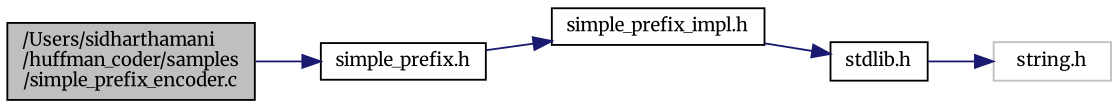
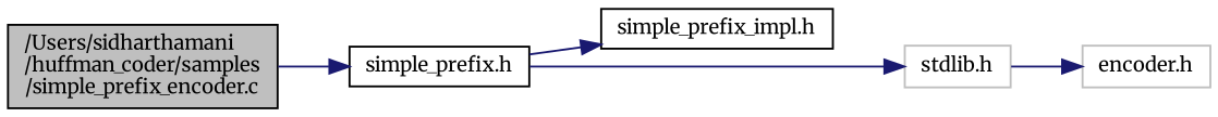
  digraph {
    fontname=Merriweather
    rankdir=LR
    node [color=black fillcolor=white fontname=Merriweather fontsize=10 shape=record style=filled]
    edge [color=midnightblue fontname=Merriweather fontsize=10 labelfontname=Helvetica labelfontsize=10 style=solid]
    n1 [fillcolor=grey75 fontcolor=black height=0.2 label="/Users/sidharthamani\l/huffman_coder/samples\l/simple_prefix_encoder.c" width=0.4]
    n2 [height=0.2 label="simple_prefix.h" width=0.4]
    n3 [height=0.2 label="simple_prefix_impl.h" width=0.4]
-   n4 [height=0.2 label="stdlib.h" width=0.4]
-   n5 [color=grey75 height=0.2 label="string.h" width=0.4]
+   n4 [color=grey75 height=0.2 label="stdlib.h" width=0.4]
+   n5 [color=grey75 height=0.2 label="encoder.h" width=0.4]
    n1 -> n2
    n2 -> n3
-   n3 -> n4
+   n2 -> n4
    n4 -> n5
  }
